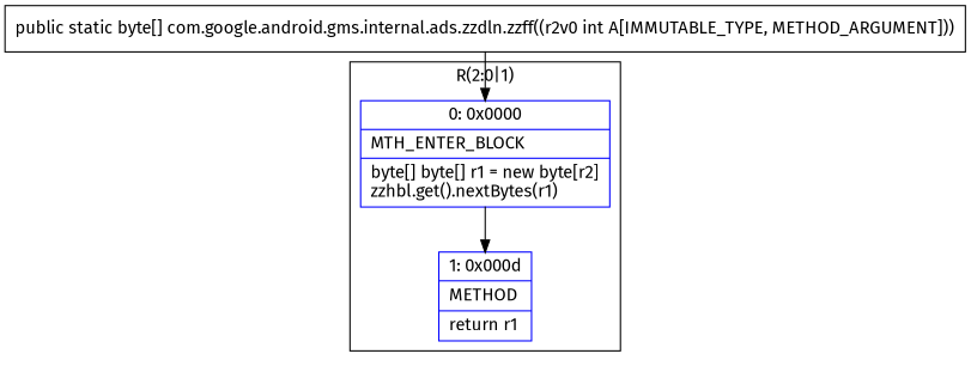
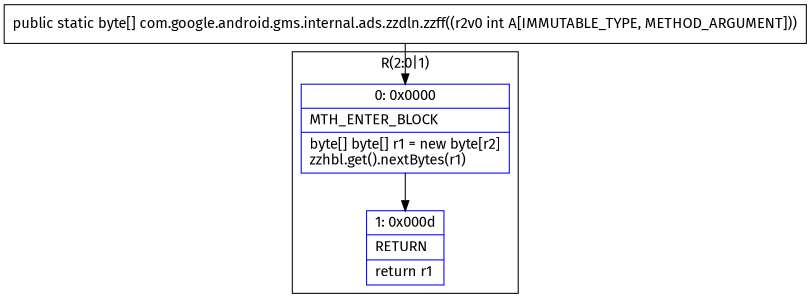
  digraph {
    fontname="Fira Sans"
    node [color=blue shape=record fontname="Fira Sans"]
    edge [fontname="Fira Sans"]
    n1 [label="{0\:\ 0x0000|MTH_ENTER_BLOCK\l|byte[] byte[] r1 = new byte[r2]\lzzhbl.get().nextBytes(r1)\l}"]
-   n2 [label="{1\:\ 0x000d|METHOD\l|return r1\l}"]
+   n2 [label="{1\:\ 0x000d|RETURN\l|return r1\l}"]
    n3 [label="{public static byte[] com.google.android.gms.internal.ads.zzdln.zzff((r2v0 int A[IMMUTABLE_TYPE, METHOD_ARGUMENT])) }" color=""]
    subgraph cluster_1 {
      label="R(2:0|1)"
      n1
      n2
    }
    n1 -> n2
    n3 -> n1
  }
